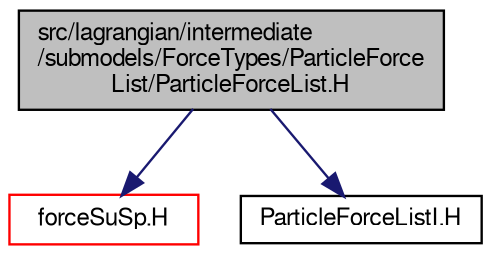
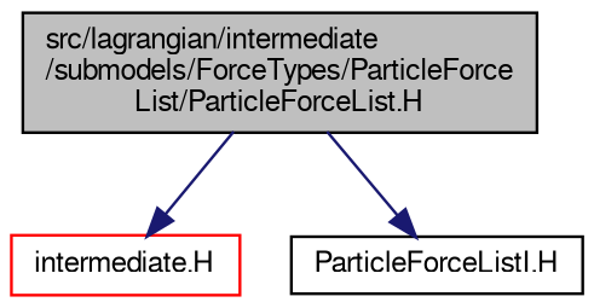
  digraph {
    node [color=black fontname=FreeSans fontsize=10 shape=record]
    edge [color=midnightblue fontname=FreeSans fontsize=10 labelfontname=FreeSans labelfontsize=10 style=solid]
    n1 [fillcolor=grey75 fontcolor=black height=0.2 label="src/lagrangian/intermediate\l/submodels/ForceTypes/ParticleForce\lList/ParticleForceList.H" style=filled width=0.4]
-   n2 [color=red height=0.2 label="forceSuSp.H" width=0.4]
+   n2 [color=red height=0.2 label="intermediate.H" width=0.4]
    n3 [height=0.2 label="ParticleForceListI.H" width=0.4]
    n1 -> n2
    n1 -> n3
  }
